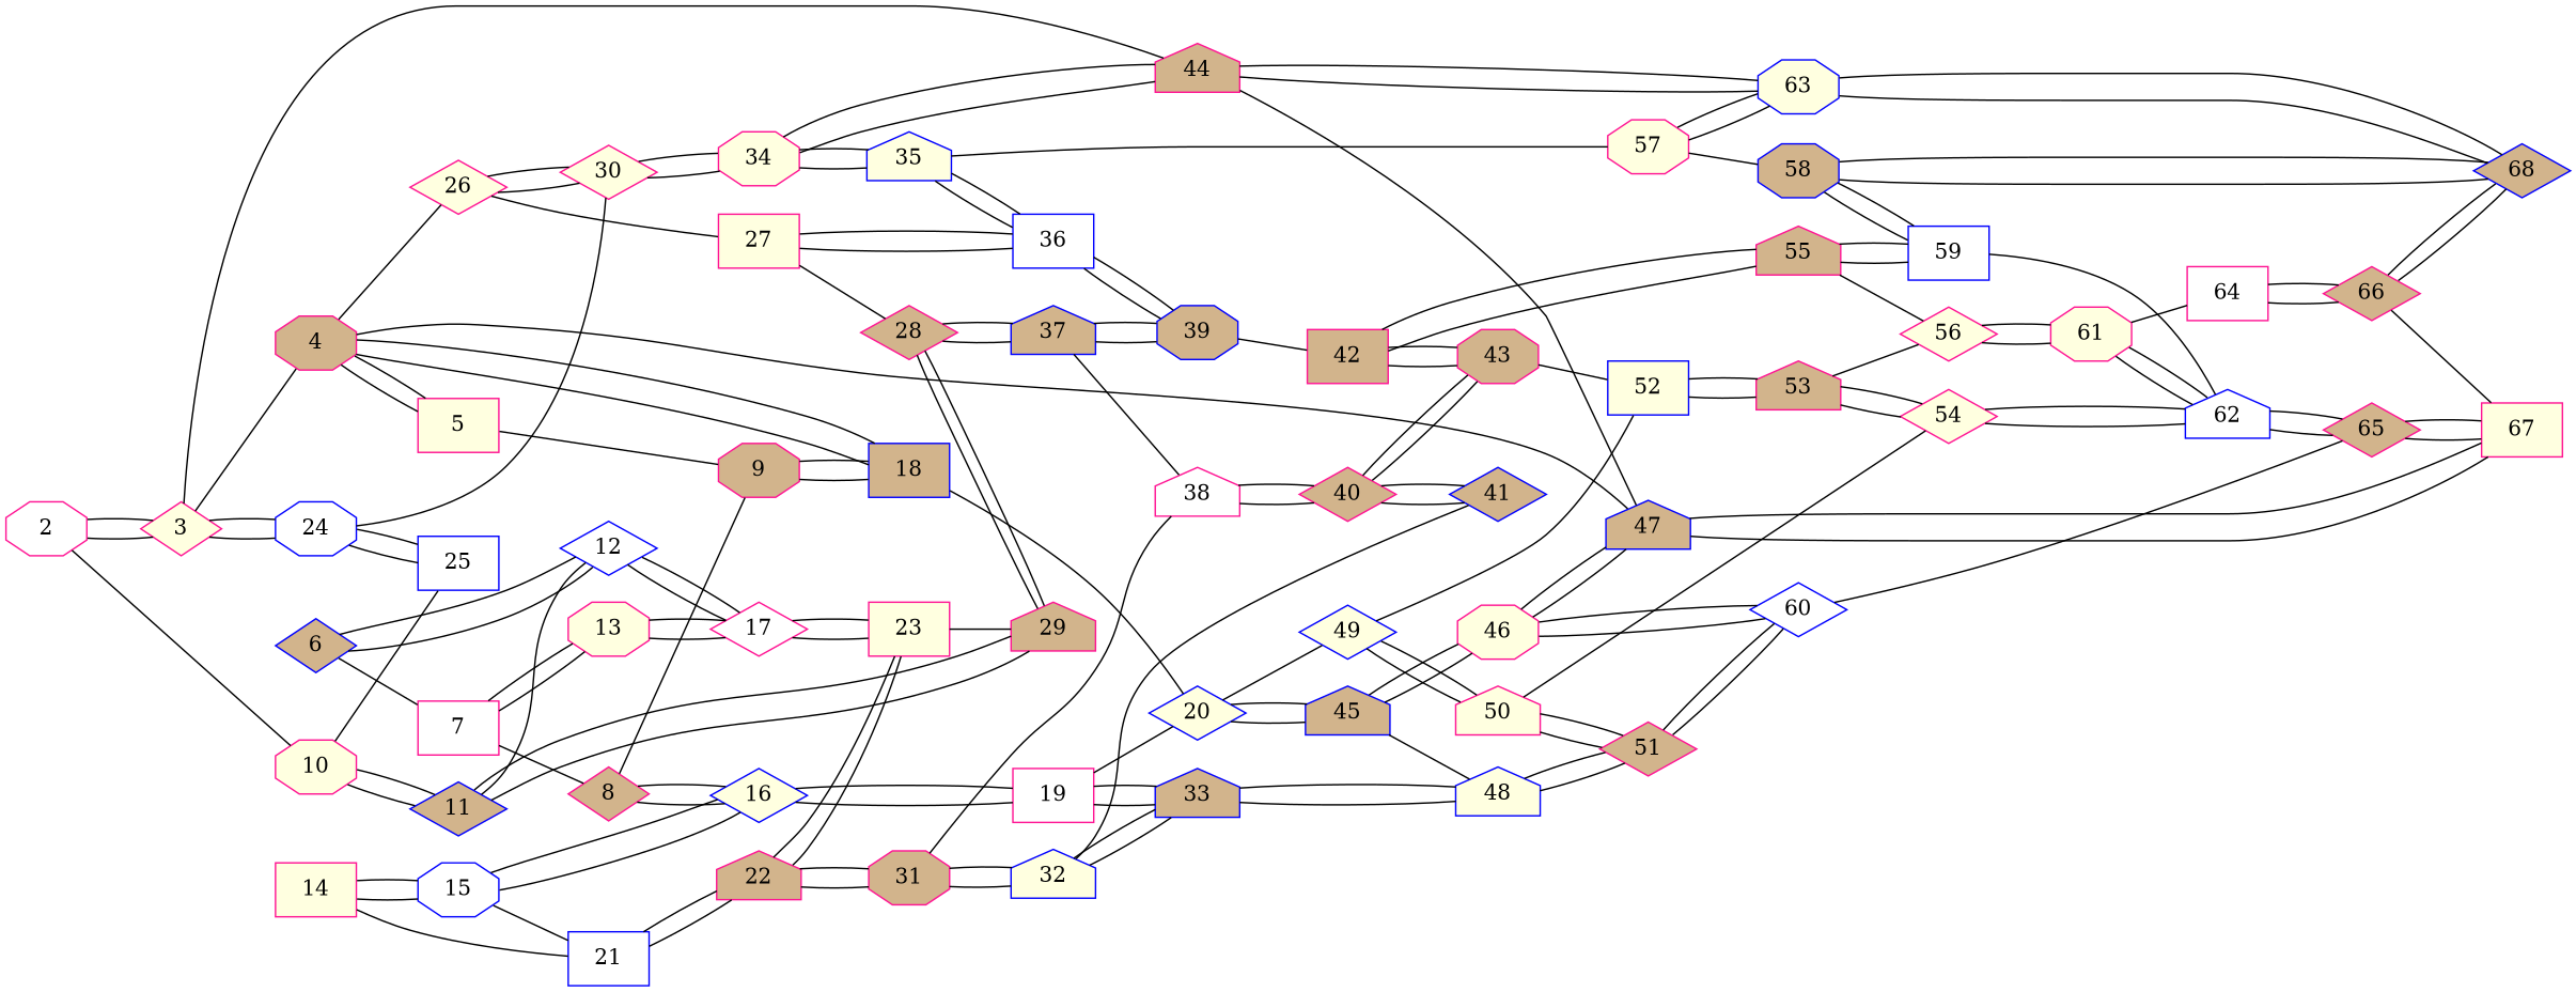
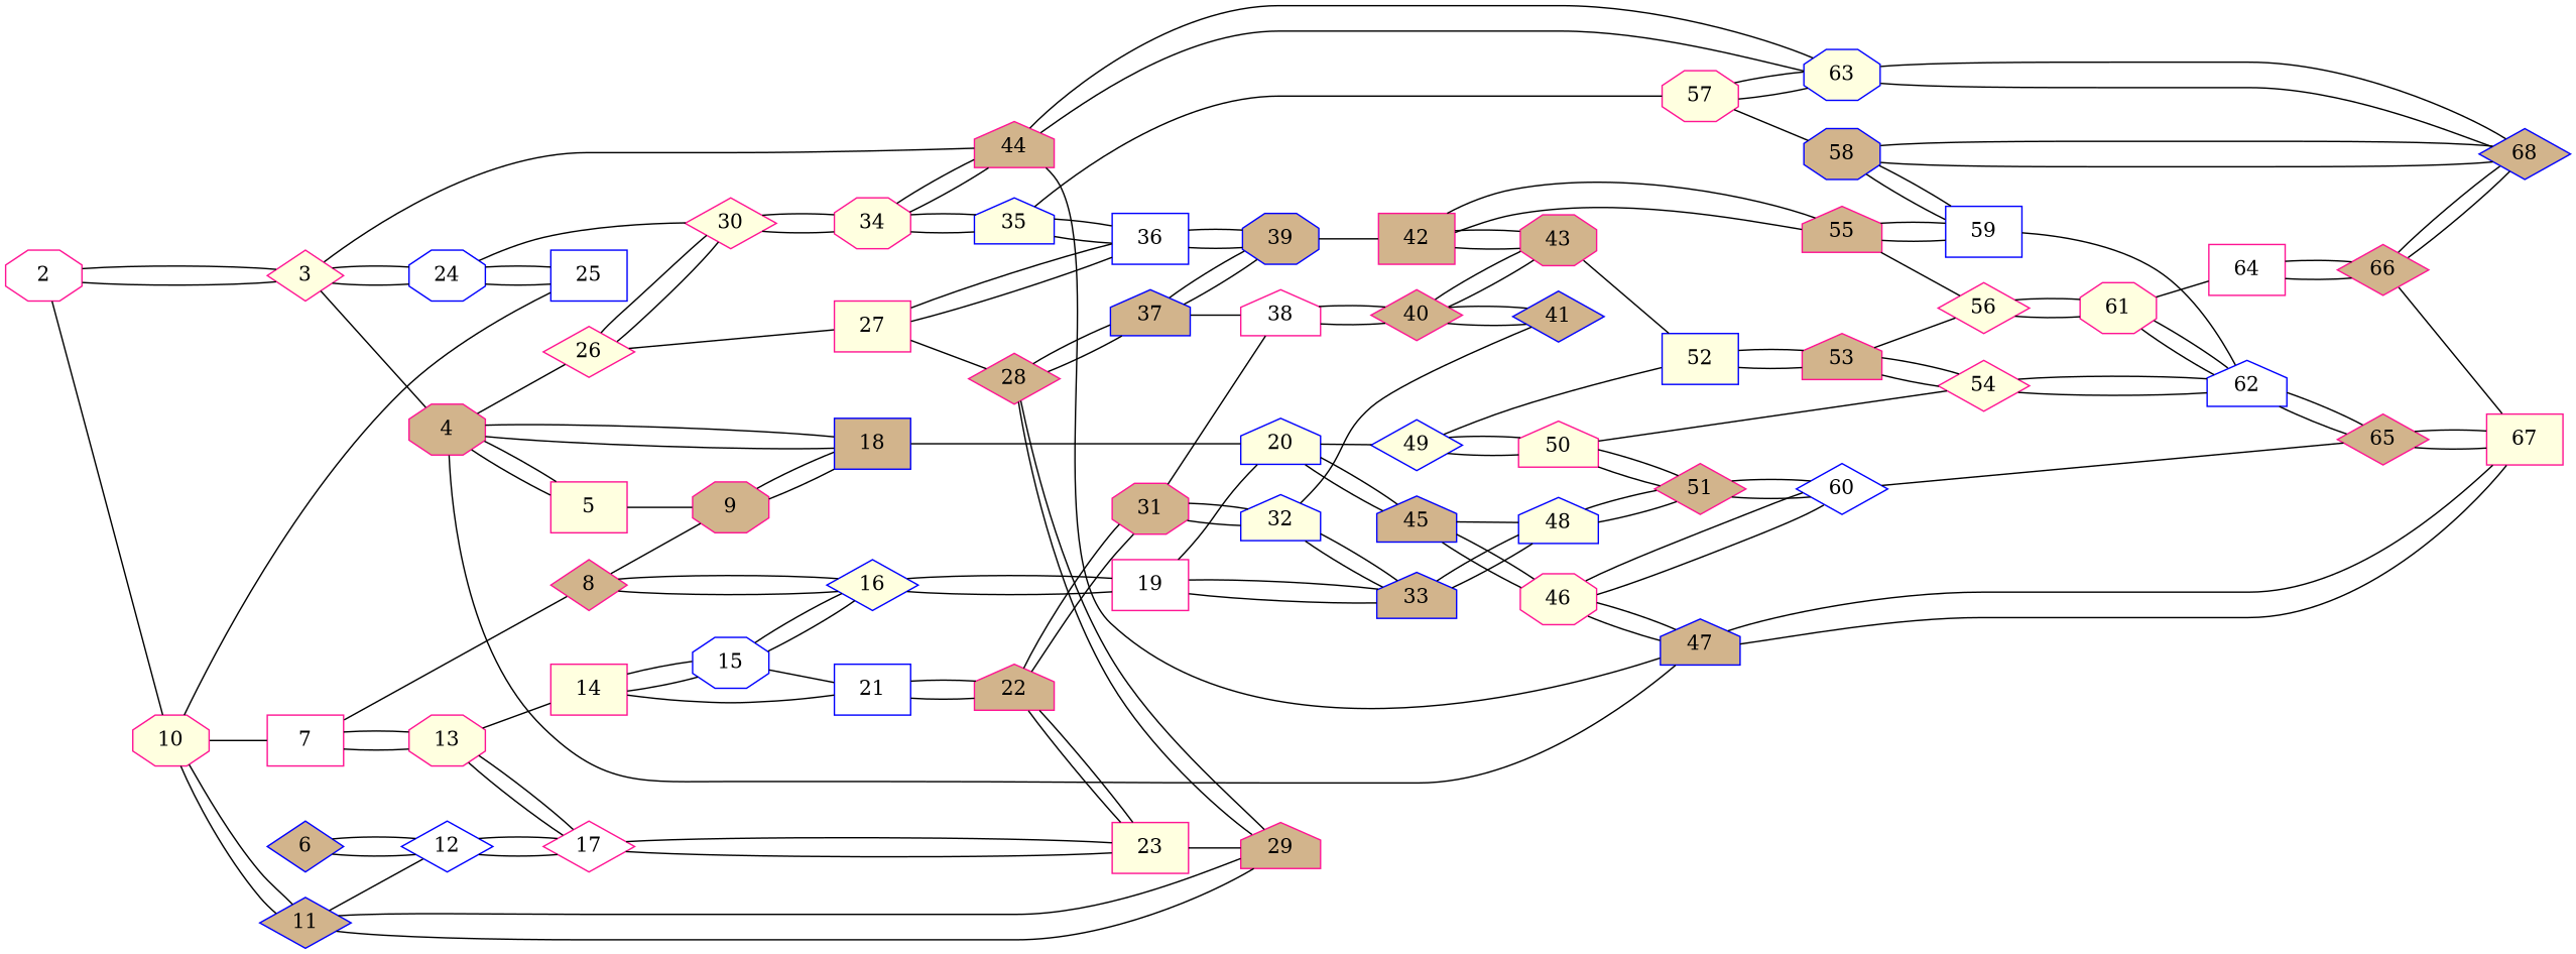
  graph {
    rankdir=LR
    node [color=deeppink fillcolor=tan shape=diamond style=filled]
    2 [fillcolor=white shape=octagon]
    3 [fillcolor=lightyellow]
    10 [fillcolor=lightyellow shape=octagon]
    6 [color=blue]
    7 [fillcolor=white shape=box]
    12 [color=blue fillcolor=white]
    4 [shape=octagon]
    24 [color=blue fillcolor=white shape=octagon]
    44 [shape=house]
    11 [color=blue]
    25 [color=blue fillcolor=white shape=box]
    5 [fillcolor=lightyellow shape=box]
    18 [color=blue shape=box]
    47 [color=blue shape=house]
    26 [fillcolor=lightyellow]
    30 [fillcolor=lightyellow]
    63 [color=blue fillcolor=lightyellow shape=octagon]
    9 [shape=octagon]
-   20 [color=blue fillcolor=lightyellow]
+   20 [color=blue fillcolor=lightyellow shape=house]
    67 [fillcolor=lightyellow shape=box]
    8
    13 [fillcolor=lightyellow shape=octagon]
    17 [fillcolor=white]
    16 [color=blue fillcolor=lightyellow]
    14 [fillcolor=lightyellow shape=box]
    19 [fillcolor=white shape=box]
    29 [shape=house]
    23 [fillcolor=lightyellow shape=box]
    15 [color=blue fillcolor=white shape=octagon]
    21 [color=blue fillcolor=white shape=box]
    22 [shape=house]
    33 [color=blue shape=house]
    45 [color=blue shape=house]
    49 [color=blue fillcolor=lightyellow]
    48 [color=blue fillcolor=lightyellow shape=house]
    46 [fillcolor=lightyellow shape=octagon]
    31 [shape=octagon]
    32 [color=blue fillcolor=lightyellow shape=house]
    38 [fillcolor=white shape=house]
    34 [fillcolor=lightyellow shape=octagon]
    27 [fillcolor=lightyellow shape=box]
    28
    36 [color=blue fillcolor=white shape=box]
    37 [color=blue shape=house]
    39 [color=blue shape=octagon]
    35 [color=blue fillcolor=lightyellow shape=house]
    41 [color=blue]
    40
    51
    57 [fillcolor=lightyellow shape=octagon]
    58 [color=blue shape=octagon]
    42 [shape=box]
    43 [shape=octagon]
    55 [shape=house]
    52 [color=blue fillcolor=lightyellow shape=box]
    50 [fillcolor=lightyellow shape=house]
    56 [fillcolor=lightyellow]
    59 [color=blue fillcolor=white shape=box]
    53 [shape=house]
    68 [color=blue]
    60 [color=blue fillcolor=white]
    65
    54 [fillcolor=lightyellow]
    62 [color=blue fillcolor=white shape=house]
    61 [fillcolor=lightyellow shape=octagon]
    64 [fillcolor=white shape=box]
    66
    2 -- 3
    2 -- 3
    2 -- 10
    3 -- 4
    3 -- 24
    3 -- 24
    3 -- 44
    10 -- 11
    10 -- 11
    10 -- 25
-   6 -- 7
+   10 -- 7
    6 -- 12
    6 -- 12
    7 -- 8
    7 -- 13
    7 -- 13
    12 -- 17
    12 -- 17
    4 -- 5
    4 -- 5
    4 -- 18
    4 -- 18
    4 -- 47
    4 -- 26
    24 -- 25
    24 -- 25
    24 -- 30
    44 -- 47
    44 -- 63
    44 -- 63
    11 -- 12
    11 -- 29
    11 -- 29
    5 -- 9
    18 -- 20
    47 -- 67
    47 -- 67
    26 -- 30
    26 -- 30
    26 -- 27
    30 -- 34
    30 -- 34
    63 -- 68
    63 -- 68
    9 -- 18
    9 -- 18
    20 -- 45
    20 -- 45
    20 -- 49
    8 -- 9
    8 -- 16
    8 -- 16
    13 -- 17
    13 -- 17
+   13 -- 14
    17 -- 23
    17 -- 23
    16 -- 19
    16 -- 19
    14 -- 15
    14 -- 15
    14 -- 21
    19 -- 20
    19 -- 33
    19 -- 33
    23 -- 29
    15 -- 16
    15 -- 16
    15 -- 21
    21 -- 22
    21 -- 22
    22 -- 23
    22 -- 23
    22 -- 31
    22 -- 31
    33 -- 48
    33 -- 48
    45 -- 48
    45 -- 46
    45 -- 46
    49 -- 52
    49 -- 50
    49 -- 50
    48 -- 51
    48 -- 51
    46 -- 47
    46 -- 47
    46 -- 60
    46 -- 60
    31 -- 32
    31 -- 32
    31 -- 38
    32 -- 33
    32 -- 33
    32 -- 41
    38 -- 40
    38 -- 40
    34 -- 44
    34 -- 44
    34 -- 35
    34 -- 35
    27 -- 28
    27 -- 36
    27 -- 36
    28 -- 29
    28 -- 29
    28 -- 37
    28 -- 37
    36 -- 39
    36 -- 39
    37 -- 38
    37 -- 39
    37 -- 39
    39 -- 42
    35 -- 36
    35 -- 36
    35 -- 57
    40 -- 41
    40 -- 41
    40 -- 43
    40 -- 43
    51 -- 60
    51 -- 60
    57 -- 63
    57 -- 63
    57 -- 58
    58 -- 59
    58 -- 59
    58 -- 68
    58 -- 68
    42 -- 43
    42 -- 43
    42 -- 55
    42 -- 55
    43 -- 52
    55 -- 56
    55 -- 59
    55 -- 59
    52 -- 53
    52 -- 53
    50 -- 51
    50 -- 51
    50 -- 54
    56 -- 61
    56 -- 61
    59 -- 62
    53 -- 56
    53 -- 54
    53 -- 54
    60 -- 65
    65 -- 67
    65 -- 67
    54 -- 62
    54 -- 62
    62 -- 65
    62 -- 65
    61 -- 62
    61 -- 62
    61 -- 64
    64 -- 66
    64 -- 66
    66 -- 67
    66 -- 68
    66 -- 68
  }
